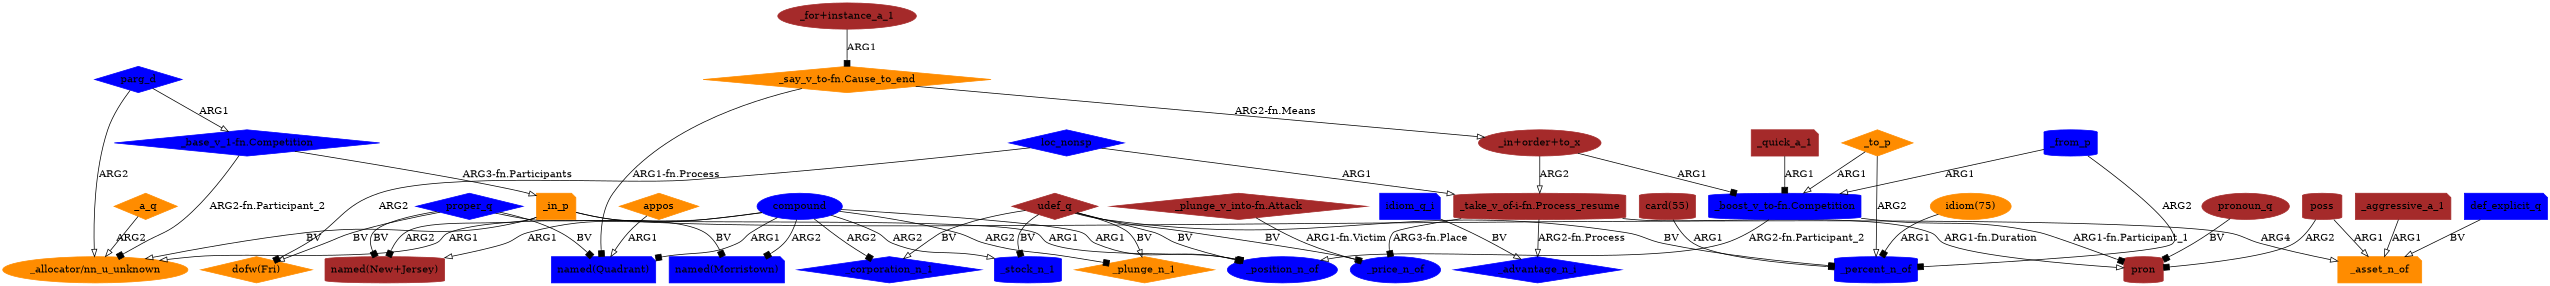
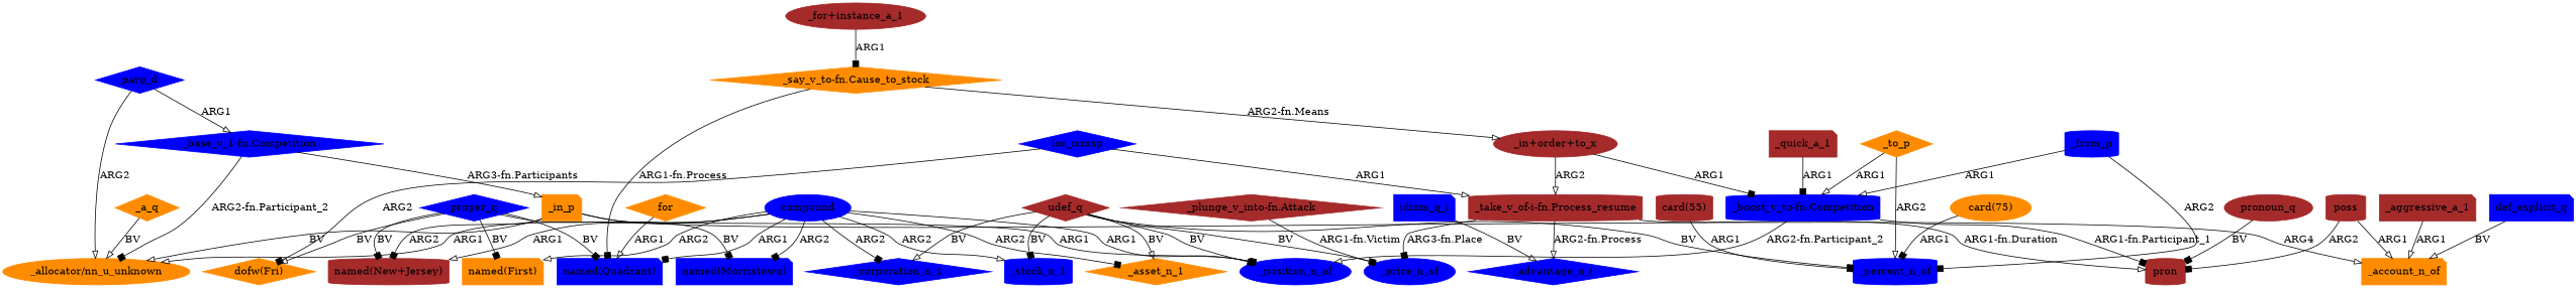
  digraph {
    node [color=blue shape=diamond style=filled]
    edge [arrowhead=onormal]
    "_take_v_of-i-fn.Process_resume" [color=brown shape=cylinder]
    _advantage_n_i
    pron [color=brown shape=cylinder]
    _price_n_of [shape=ellipse]
    _in_p [color=darkorange shape=note]
    "_base_v_1-fn.Competition"
    "_allocator/nn_u_unknown" [color=darkorange shape=ellipse]
    "named(New+Jersey)" [color=brown shape=cylinder]
-   _account_n_of [color=darkorange shape=note label=_asset_n_of]
+   _account_n_of [color=darkorange shape=note]
    _position_n_of [shape=ellipse]
    proper_q
    "dofw(Fri)" [color=darkorange]
+   "named(First)" [color=darkorange shape=note]
    "named(Morristown)" [shape=note]
    "named(Quadrant)" [shape=note]
    "_in+order+to_x" [color=brown shape=ellipse]
    "_boost_v_to-fn.Competition" [shape=cylinder]
    parg_d
    compound [shape=ellipse]
-   _asset_n_1 [color=darkorange label=_plunge_n_1]
+   _asset_n_1 [color=darkorange]
    _stock_n_1 [shape=cylinder]
    _corporation_n_1
    _aggressive_a_1 [color=brown shape=note]
    udef_q [color=brown]
    _percent_n_of [shape=cylinder]
    loc_nonsp
    "card(55)" [color=brown shape=cylinder]
    "_plunge_v_into-fn.Attack" [color=brown]
    _to_p [color=darkorange]
    def_explicit_q [shape=note]
-   appos [color=darkorange]
-   "_say_v_to-fn.Cause_to_end" [color=darkorange]
+   appos [color=darkorange label=for]
+   "_say_v_to-fn.Cause_to_end" [color=darkorange label="_say_v_to-fn.Cause_to_stock"]
    pronoun_q [color=brown shape=ellipse]
    poss [color=brown shape=cylinder]
    _quick_a_1 [color=brown shape=note]
-   "card(75)" [color=darkorange shape=ellipse label="idiom(75)"]
+   "card(75)" [color=darkorange shape=ellipse]
    _from_p [shape=cylinder]
    idiom_q_i [shape=note]
    _a_q [color=darkorange]
    "_for+instance_a_1" [color=brown shape=ellipse]
    "_take_v_of-i-fn.Process_resume" -> _advantage_n_i [label="ARG2-fn.Process"]
    "_take_v_of-i-fn.Process_resume" -> pron [label="ARG1-fn.Duration"]
    "_take_v_of-i-fn.Process_resume" -> _price_n_of [arrowhead=box label="ARG3-fn.Place"]
    _in_p -> "_allocator/nn_u_unknown" [label=BV]
    _in_p -> "named(New+Jersey)" [arrowhead=box label=ARG2]
    _in_p -> _account_n_of [label=ARG4]
    _in_p -> _position_n_of [arrowhead=box label=ARG1]
    "_base_v_1-fn.Competition" -> _in_p [label="ARG3-fn.Participants"]
    "_base_v_1-fn.Competition" -> "_allocator/nn_u_unknown" [arrowhead=box label="ARG2-fn.Participant_2"]
    proper_q -> "named(New+Jersey)" [arrowhead=box label=BV]
    proper_q -> "dofw(Fri)" [label=BV]
+   proper_q -> "named(First)" [arrowhead=box label=BV]
    proper_q -> "named(Morristown)" [arrowhead=box label=BV]
    proper_q -> "named(Quadrant)" [arrowhead=box label=BV]
    "_in+order+to_x" -> "_take_v_of-i-fn.Process_resume" [label=ARG2]
    "_in+order+to_x" -> "_boost_v_to-fn.Competition" [arrowhead=box label=ARG1]
    "_boost_v_to-fn.Competition" -> pron [arrowhead=box label="ARG1-fn.Participant_1"]
    "_boost_v_to-fn.Competition" -> _position_n_of [label="ARG2-fn.Participant_2"]
    parg_d -> "_base_v_1-fn.Competition" [label=ARG1]
    parg_d -> "_allocator/nn_u_unknown" [label=ARG2]
    compound -> "_allocator/nn_u_unknown" [label=ARG1]
    compound -> "named(New+Jersey)" [label=ARG1]
    compound -> _position_n_of [arrowhead=box label=ARG1]
+   compound -> "named(First)" [label=ARG2]
    compound -> "named(Morristown)" [arrowhead=box label=ARG2]
    compound -> "named(Quadrant)" [arrowhead=box label=ARG1]
    compound -> _asset_n_1 [arrowhead=box label=ARG2]
    compound -> _stock_n_1 [label=ARG2]
    compound -> _corporation_n_1 [arrowhead=box label=ARG2]
    _aggressive_a_1 -> _account_n_of [label=ARG1]
    udef_q -> _price_n_of [label=BV]
    udef_q -> _position_n_of [arrowhead=box label=BV]
    udef_q -> _asset_n_1 [label=BV]
    udef_q -> _stock_n_1 [arrowhead=box label=BV]
    udef_q -> _corporation_n_1 [label=BV]
    udef_q -> _percent_n_of [arrowhead=box label=BV]
    loc_nonsp -> "_take_v_of-i-fn.Process_resume" [label=ARG1]
    loc_nonsp -> "dofw(Fri)" [arrowhead=box label=ARG2]
    "card(55)" -> _percent_n_of [arrowhead=box label=ARG1]
    "_plunge_v_into-fn.Attack" -> _price_n_of [arrowhead=box label="ARG1-fn.Victim"]
    _to_p -> "_boost_v_to-fn.Competition" [label=ARG1]
    _to_p -> _percent_n_of [label=ARG2]
    def_explicit_q -> _account_n_of [label=BV]
    appos -> "named(Quadrant)" [label=ARG1]
    "_say_v_to-fn.Cause_to_end" -> "named(Quadrant)" [arrowhead=box label="ARG1-fn.Process"]
    "_say_v_to-fn.Cause_to_end" -> "_in+order+to_x" [label="ARG2-fn.Means"]
    pronoun_q -> pron [arrowhead=box label=BV]
    poss -> pron [arrowhead=box label=ARG2]
    poss -> _account_n_of [label=ARG1]
    _quick_a_1 -> "_boost_v_to-fn.Competition" [arrowhead=box label=ARG1]
    "card(75)" -> _percent_n_of [arrowhead=box label=ARG1]
    _from_p -> "_boost_v_to-fn.Competition" [label=ARG1]
    _from_p -> _percent_n_of [arrowhead=box label=ARG2]
    idiom_q_i -> _advantage_n_i [label=BV]
-   _a_q -> "_allocator/nn_u_unknown" [label=ARG2]
+   _a_q -> "_allocator/nn_u_unknown" [label=BV]
    "_for+instance_a_1" -> "_say_v_to-fn.Cause_to_end" [arrowhead=box label=ARG1]
  }
